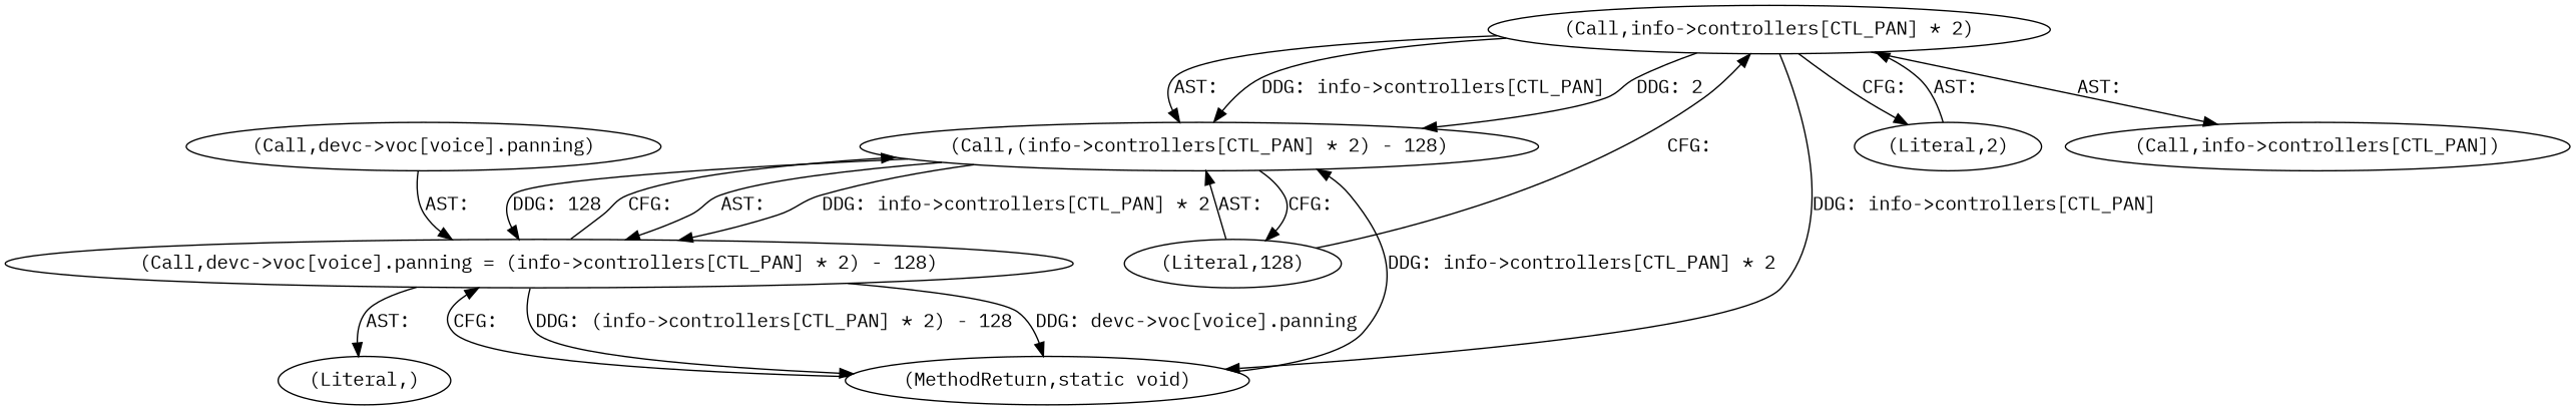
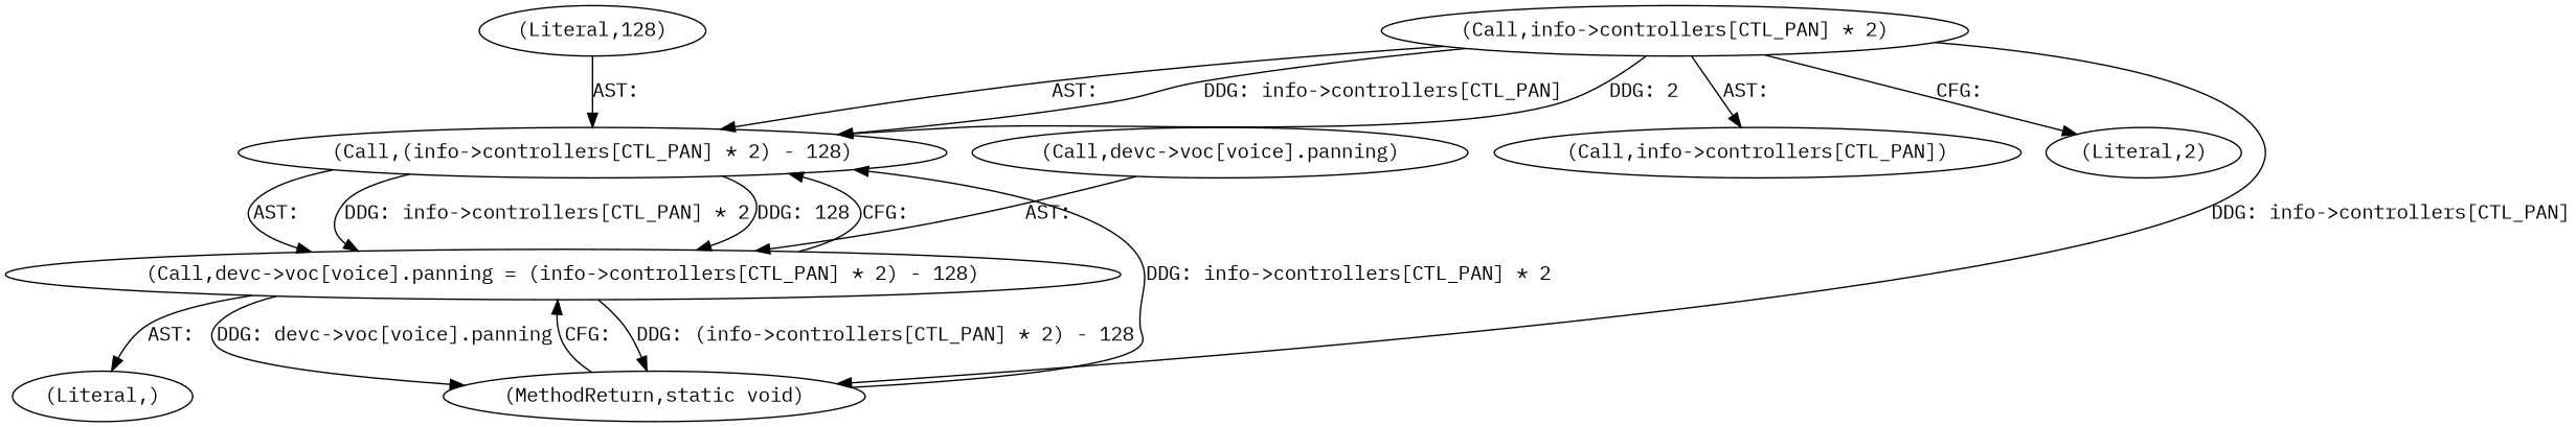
  digraph {
    fontname="IBM Plex Mono"
    node [fontname="IBM Plex Mono"]
    edge [fontname="IBM Plex Mono"]
    n1 [label="(Call,info->controllers[CTL_PAN] * 2)"]
    n2 [label="(Call,(info->controllers[CTL_PAN] * 2) - 128)"]
    n3 [label="(Literal,2)"]
    n4 [label="(MethodReturn,static void)"]
    n5 [label="(Call,info->controllers[CTL_PAN])"]
    n6 [label="(Call,devc->voc[voice].panning = (info->controllers[CTL_PAN] * 2) - 128)"]
    n7 [label="(Literal,128)"]
    n8 [label="(Literal,)"]
    n9 [label="(Call,devc->voc[voice].panning)"]
    n1 -> n2 [label="AST: "]
    n1 -> n2 [label="DDG: info->controllers[CTL_PAN]"]
    n1 -> n2 [label="DDG: 2"]
    n1 -> n3 [label="CFG: "]
    n1 -> n4 [label="DDG: info->controllers[CTL_PAN]"]
    n1 -> n5 [label="AST: "]
    n2 -> n6 [label="AST: "]
    n2 -> n6 [label="DDG: info->controllers[CTL_PAN] * 2"]
    n2 -> n6 [label="DDG: 128"]
-   n2 -> n7 [label="CFG: "]
-   n3 -> n1 [label="AST: "]
    n4 -> n2 [label="DDG: info->controllers[CTL_PAN] * 2"]
    n4 -> n6 [label="CFG: "]
    n6 -> n2 [label="CFG: "]
    n6 -> n4 [label="DDG: devc->voc[voice].panning"]
    n6 -> n4 [label="DDG: (info->controllers[CTL_PAN] * 2) - 128"]
    n6 -> n8 [label="AST: "]
-   n7 -> n1 [label="CFG: "]
    n7 -> n2 [label="AST: "]
    n9 -> n6 [label="AST: "]
  }
